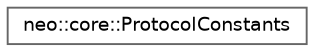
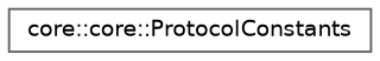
  digraph {
    rankdir=LR
-   n1 [color=grey40 fillcolor=white fontname=Helvetica fontsize=10 height=0.2 label="neo::core::ProtocolConstants" shape=box style=filled width=0.4]
+   n1 [color=grey40 fillcolor=white fontname=Helvetica fontsize=10 height=0.2 label="core::core::ProtocolConstants" shape=box style=filled width=0.4]
  }
